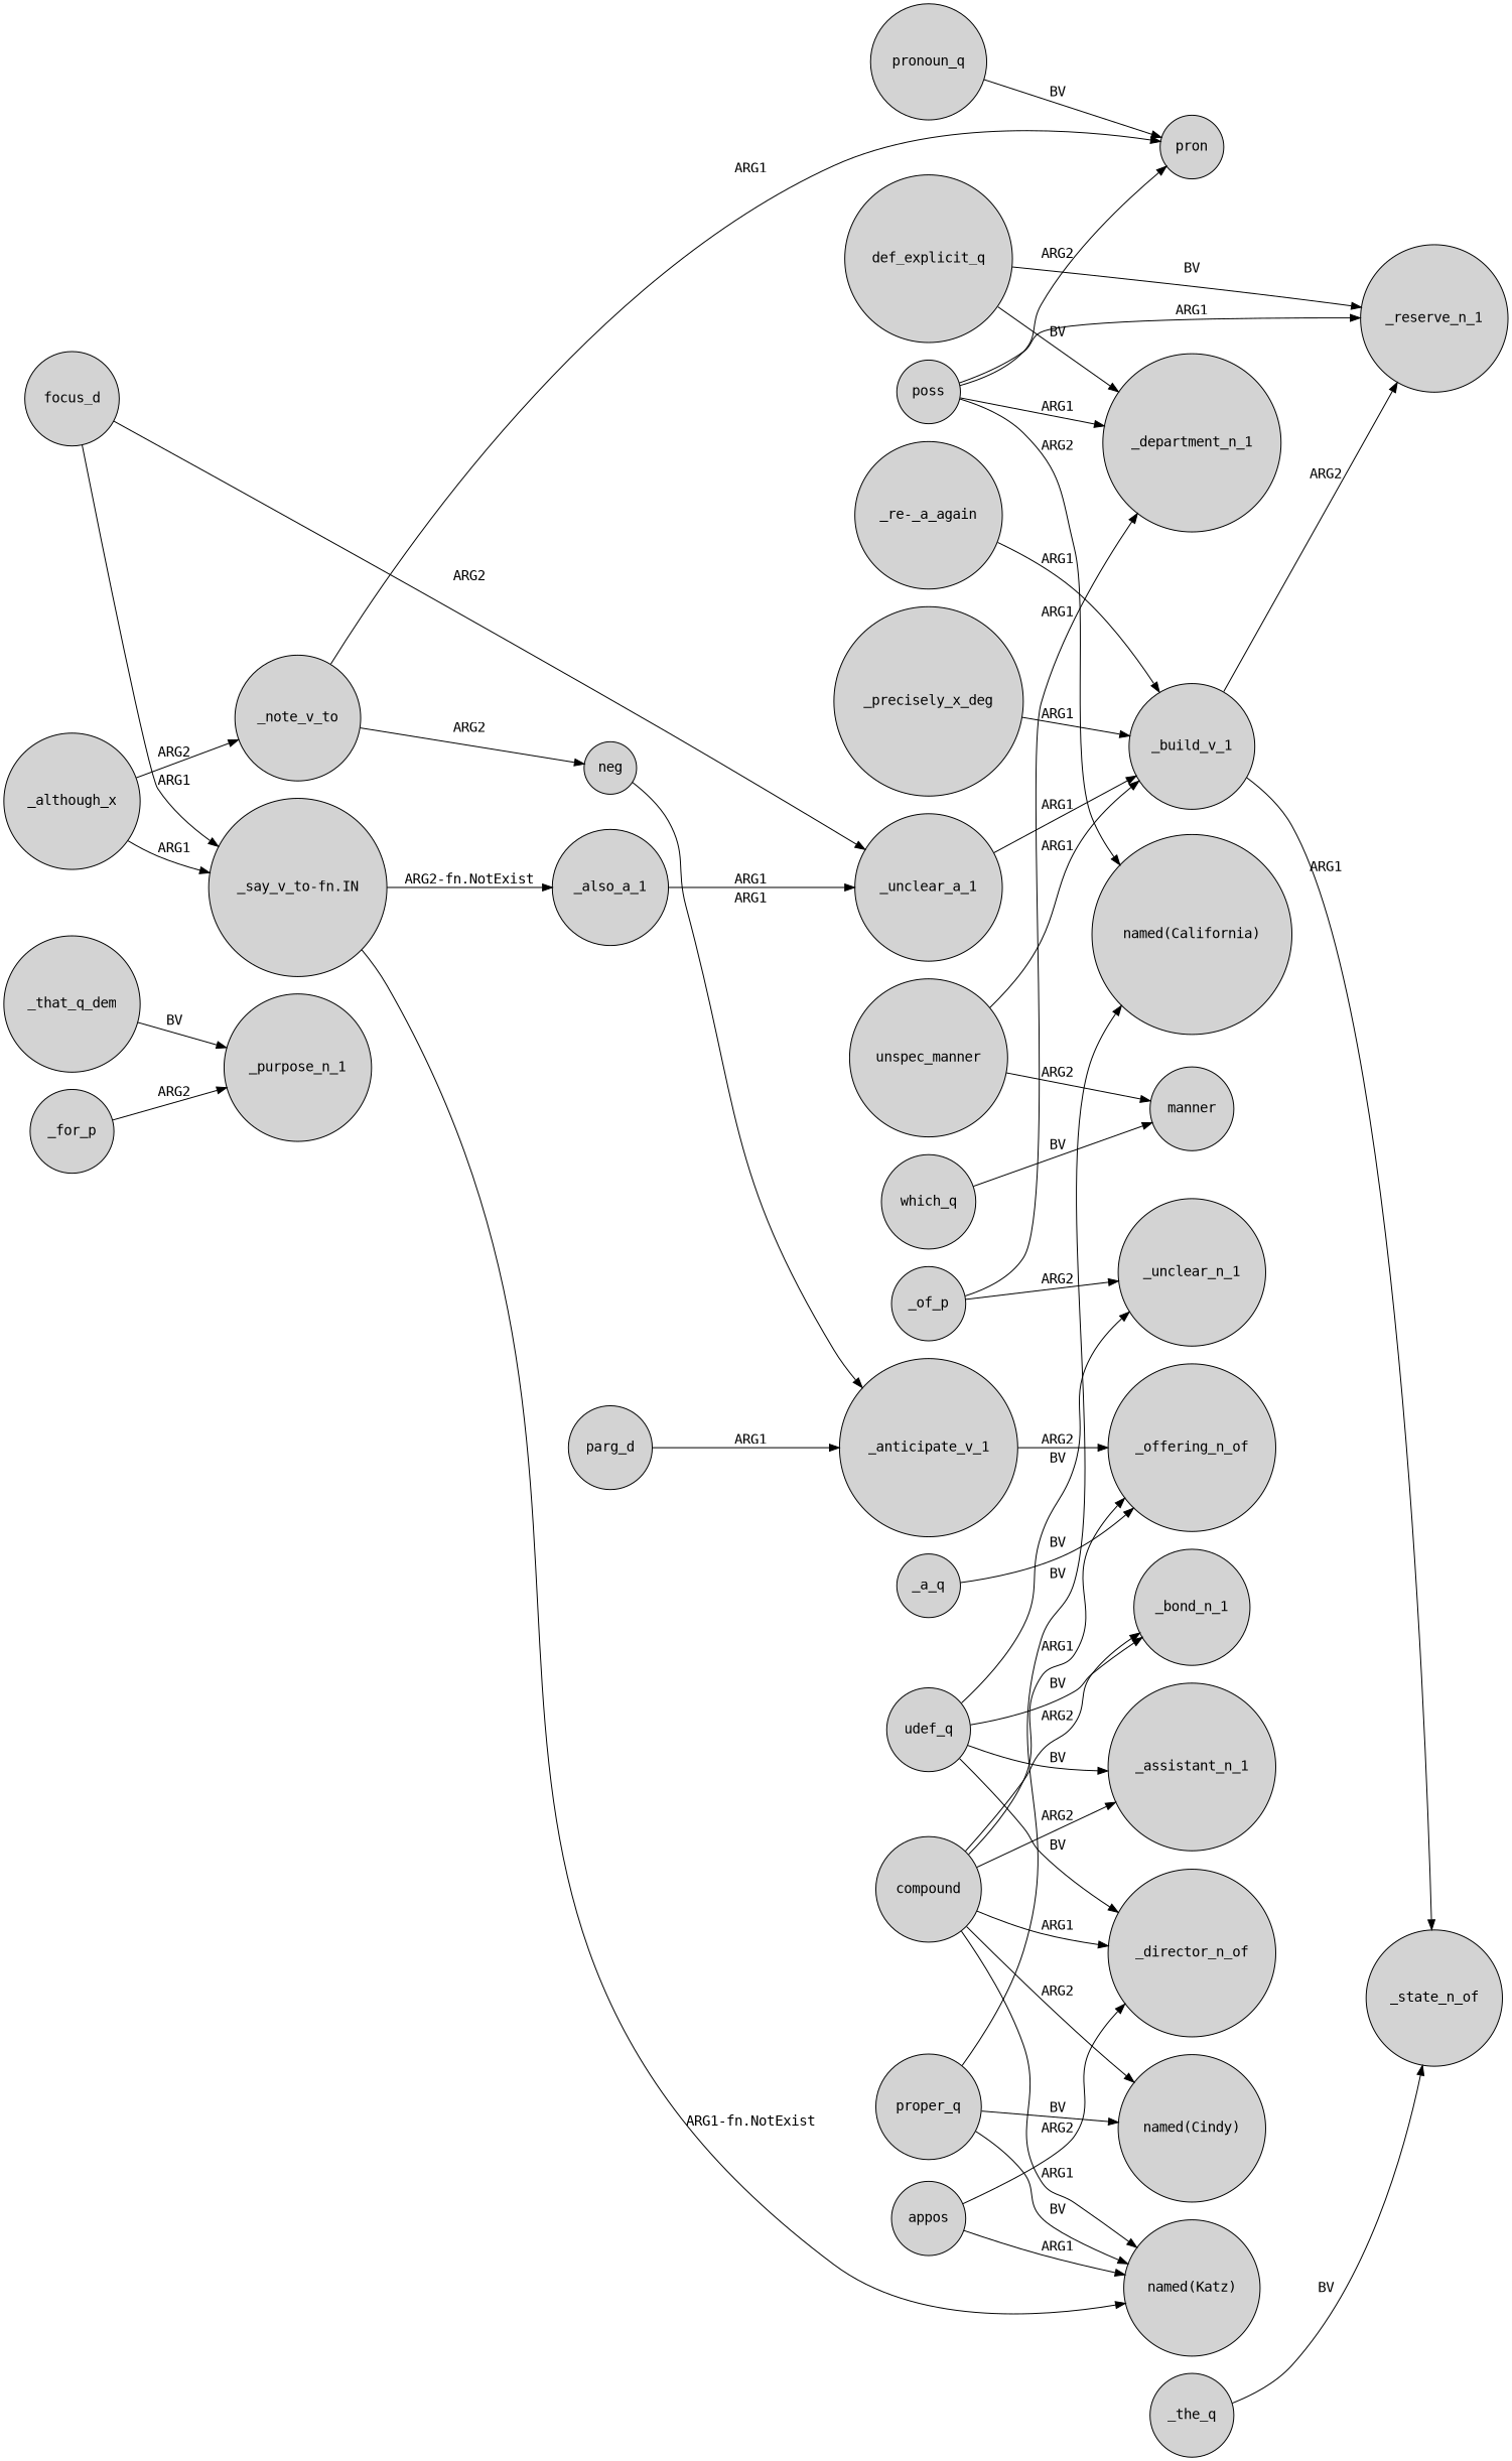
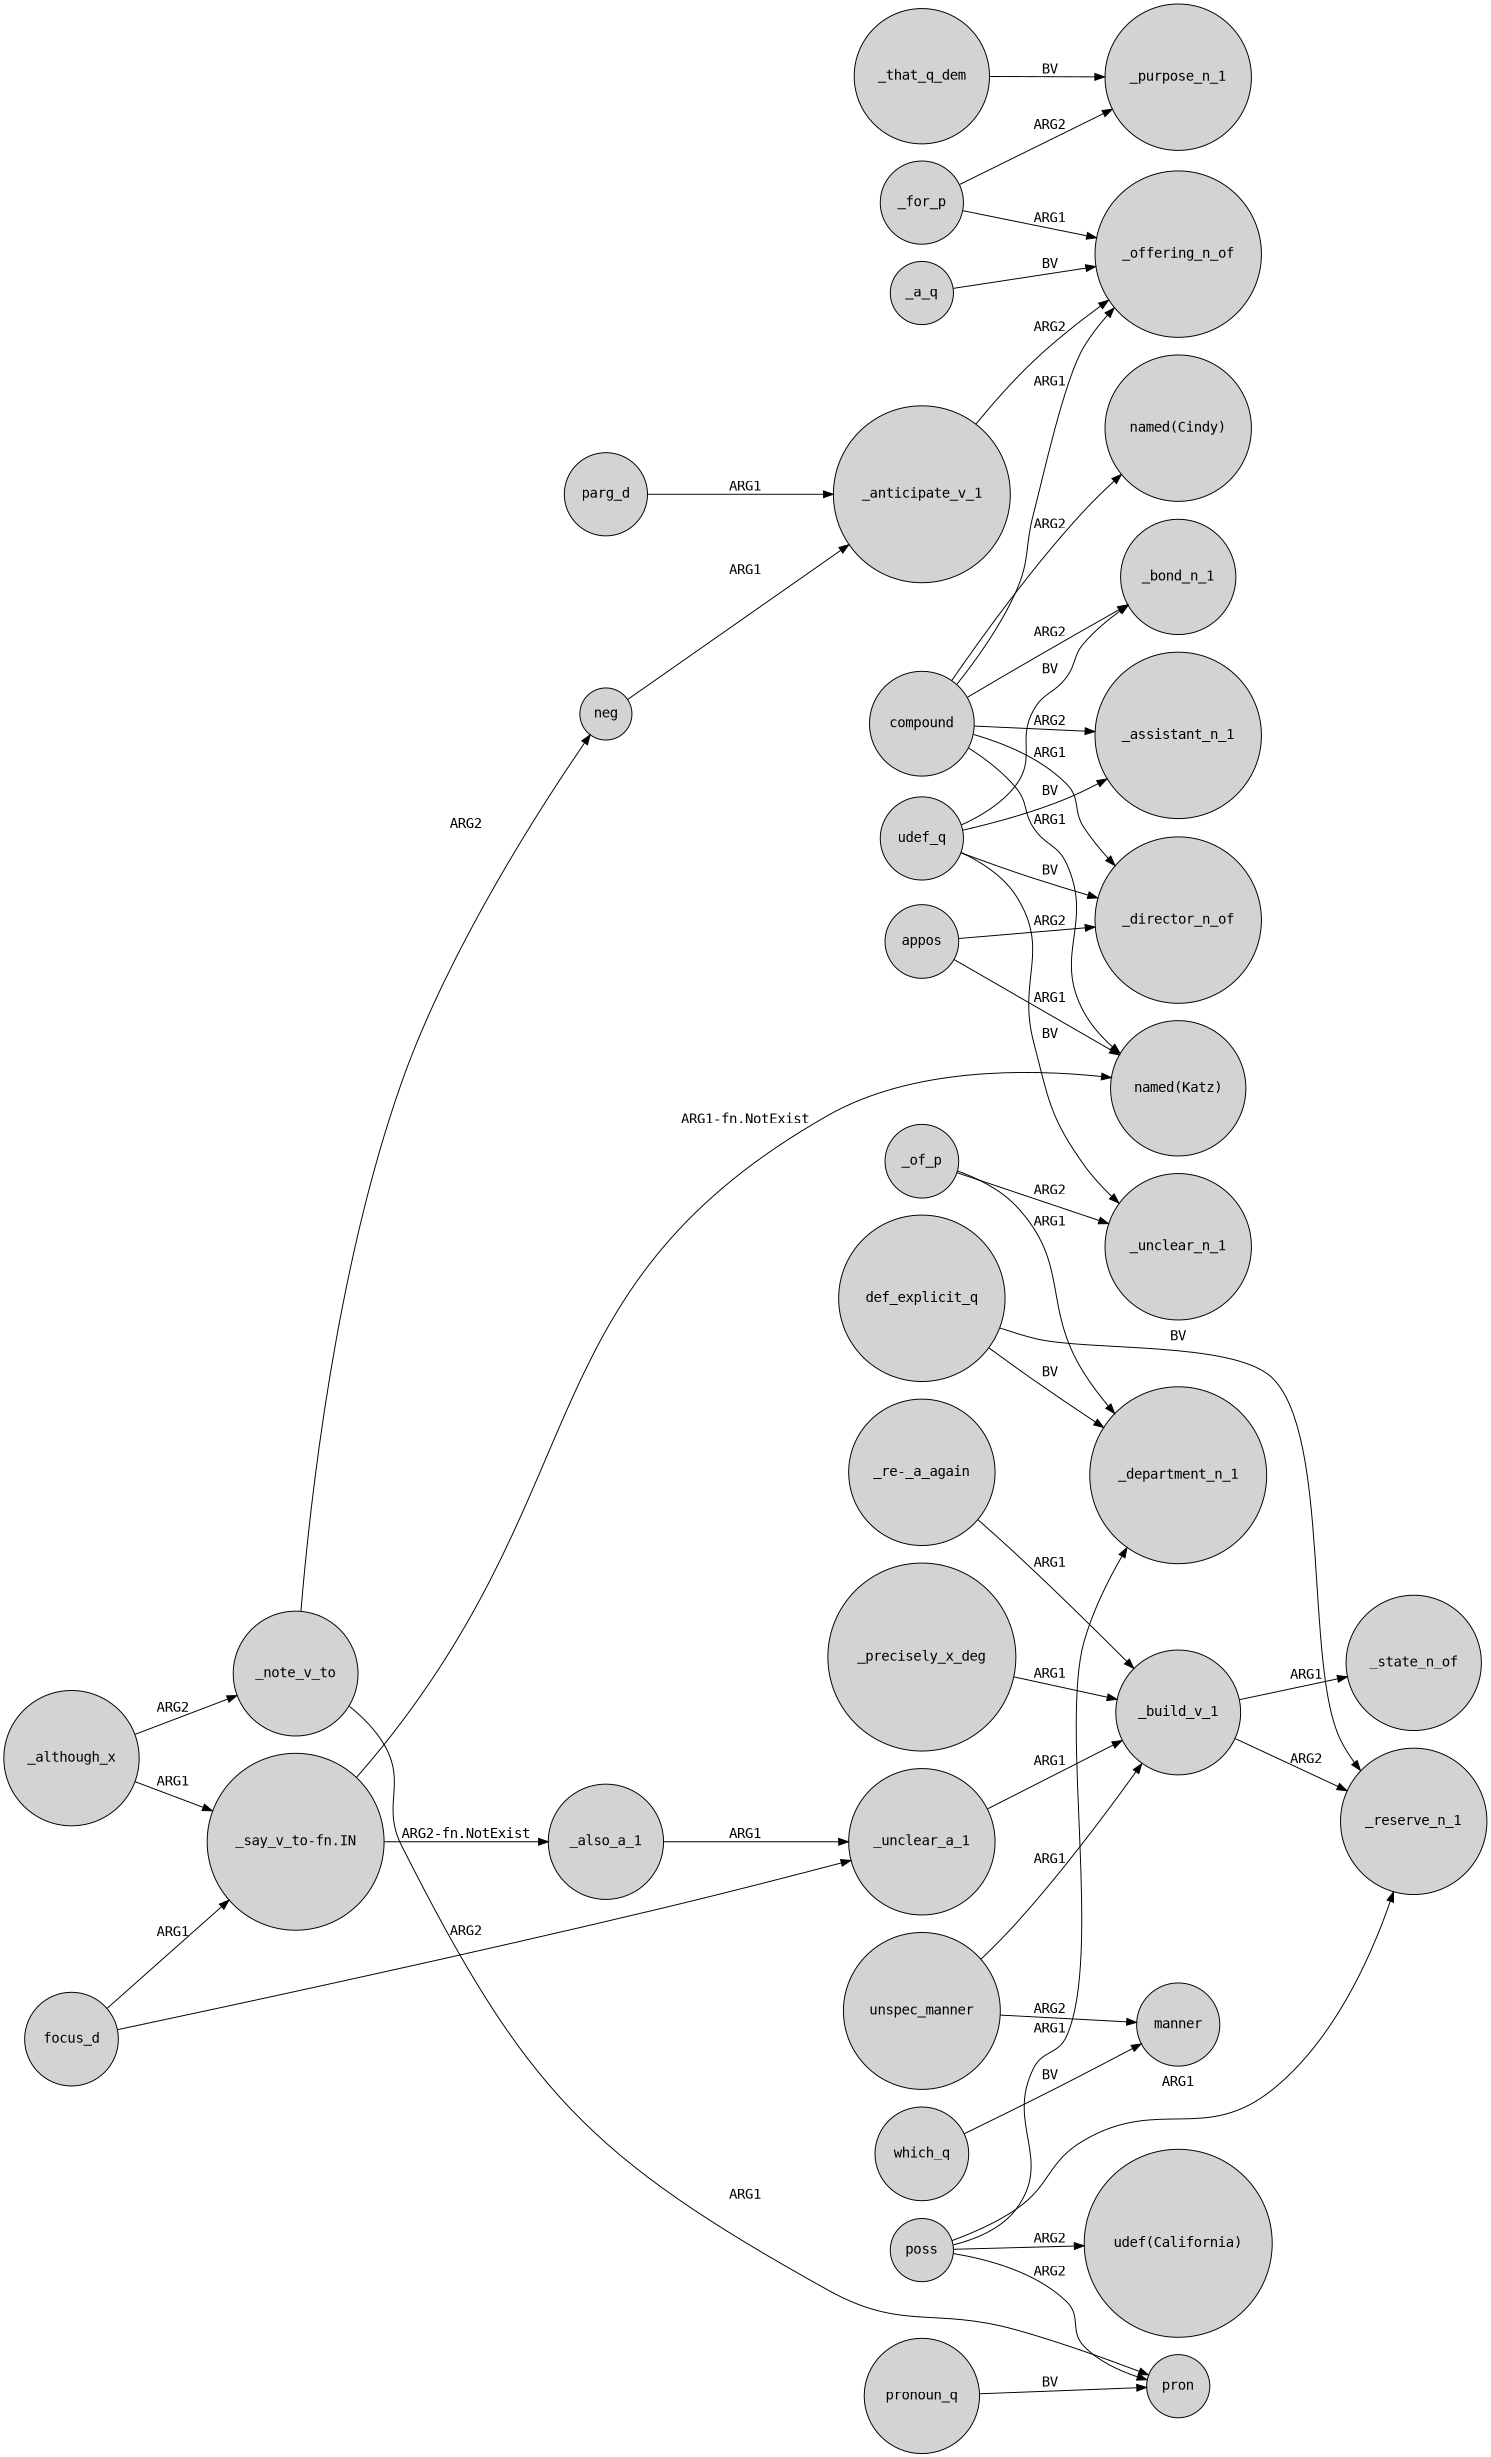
  digraph {
    fontname="DejaVu Sans Mono"
    rankdir=LR
    node [fontname="DejaVu Sans Mono" shape=circle style=filled]
    edge [fontname="DejaVu Sans Mono"]
    _that_q_dem
    _purpose_n_1
    unspec_manner
    _build_v_1
    manner
    _reserve_n_1
    _state_n_of
    poss
    pron
-   "named(California)"
+   "named(California)" [label="udef(California)"]
    _department_n_1
    n12 [label=_unclear_n_1]
    udef_q
    _assistant_n_1
    _bond_n_1
    _director_n_of
    compound
    "named(Cindy)"
    "named(Katz)"
    _offering_n_of
    _of_p
    _note_v_to
    neg
    _anticipate_v_1
-   proper_q
    _although_x
    "_say_v_to-fn.IN"
    _also_a_1
    _unclear_a_1
    which_q
-   _the_q
    focus_d
    parg_d
    _for_p
    pronoun_q
    appos
    "_re-_a_again"
    _precisely_x_deg
    _a_q
    def_explicit_q
    _that_q_dem -> _purpose_n_1 [label=BV]
    unspec_manner -> _build_v_1 [label=ARG1]
    unspec_manner -> manner [label=ARG2]
    _build_v_1 -> _reserve_n_1 [label=ARG2]
    _build_v_1 -> _state_n_of [label=ARG1]
    poss -> _reserve_n_1 [label=ARG1]
    poss -> pron [label=ARG2]
    poss -> "named(California)" [label=ARG2]
    poss -> _department_n_1 [label=ARG1]
    udef_q -> n12 [label=BV]
    udef_q -> _assistant_n_1 [label=BV]
    udef_q -> _bond_n_1 [label=BV]
    udef_q -> _director_n_of [label=BV]
    compound -> _assistant_n_1 [label=ARG2]
    compound -> _bond_n_1 [label=ARG2]
    compound -> _director_n_of [label=ARG1]
    compound -> "named(Cindy)" [label=ARG2]
    compound -> "named(Katz)" [label=ARG1]
    compound -> _offering_n_of [label=ARG1]
    _of_p -> _department_n_1 [label=ARG1]
    _of_p -> n12 [label=ARG2]
    _note_v_to -> pron [label=ARG1]
    _note_v_to -> neg [label=ARG2]
    neg -> _anticipate_v_1 [label=ARG1]
    _anticipate_v_1 -> _offering_n_of [label=ARG2]
-   proper_q -> "named(California)" [label=BV]
-   proper_q -> "named(Cindy)" [label=BV]
-   proper_q -> "named(Katz)" [label=BV]
    _although_x -> _note_v_to [label=ARG2]
    _although_x -> "_say_v_to-fn.IN" [label=ARG1]
    "_say_v_to-fn.IN" -> "named(Katz)" [label="ARG1-fn.NotExist"]
    "_say_v_to-fn.IN" -> _also_a_1 [label="ARG2-fn.NotExist"]
    _also_a_1 -> _unclear_a_1 [label=ARG1]
    _unclear_a_1 -> _build_v_1 [label=ARG1]
    which_q -> manner [label=BV]
-   _the_q -> _state_n_of [label=BV]
    focus_d -> "_say_v_to-fn.IN" [label=ARG1]
    focus_d -> _unclear_a_1 [label=ARG2]
    parg_d -> _anticipate_v_1 [label=ARG1]
    _for_p -> _purpose_n_1 [label=ARG2]
+   _for_p -> _offering_n_of [label=ARG1]
    pronoun_q -> pron [label=BV]
    appos -> _director_n_of [label=ARG2]
    appos -> "named(Katz)" [label=ARG1]
    "_re-_a_again" -> _build_v_1 [label=ARG1]
    _precisely_x_deg -> _build_v_1 [label=ARG1]
    _a_q -> _offering_n_of [label=BV]
    def_explicit_q -> _reserve_n_1 [label=BV]
    def_explicit_q -> _department_n_1 [label=BV]
  }
